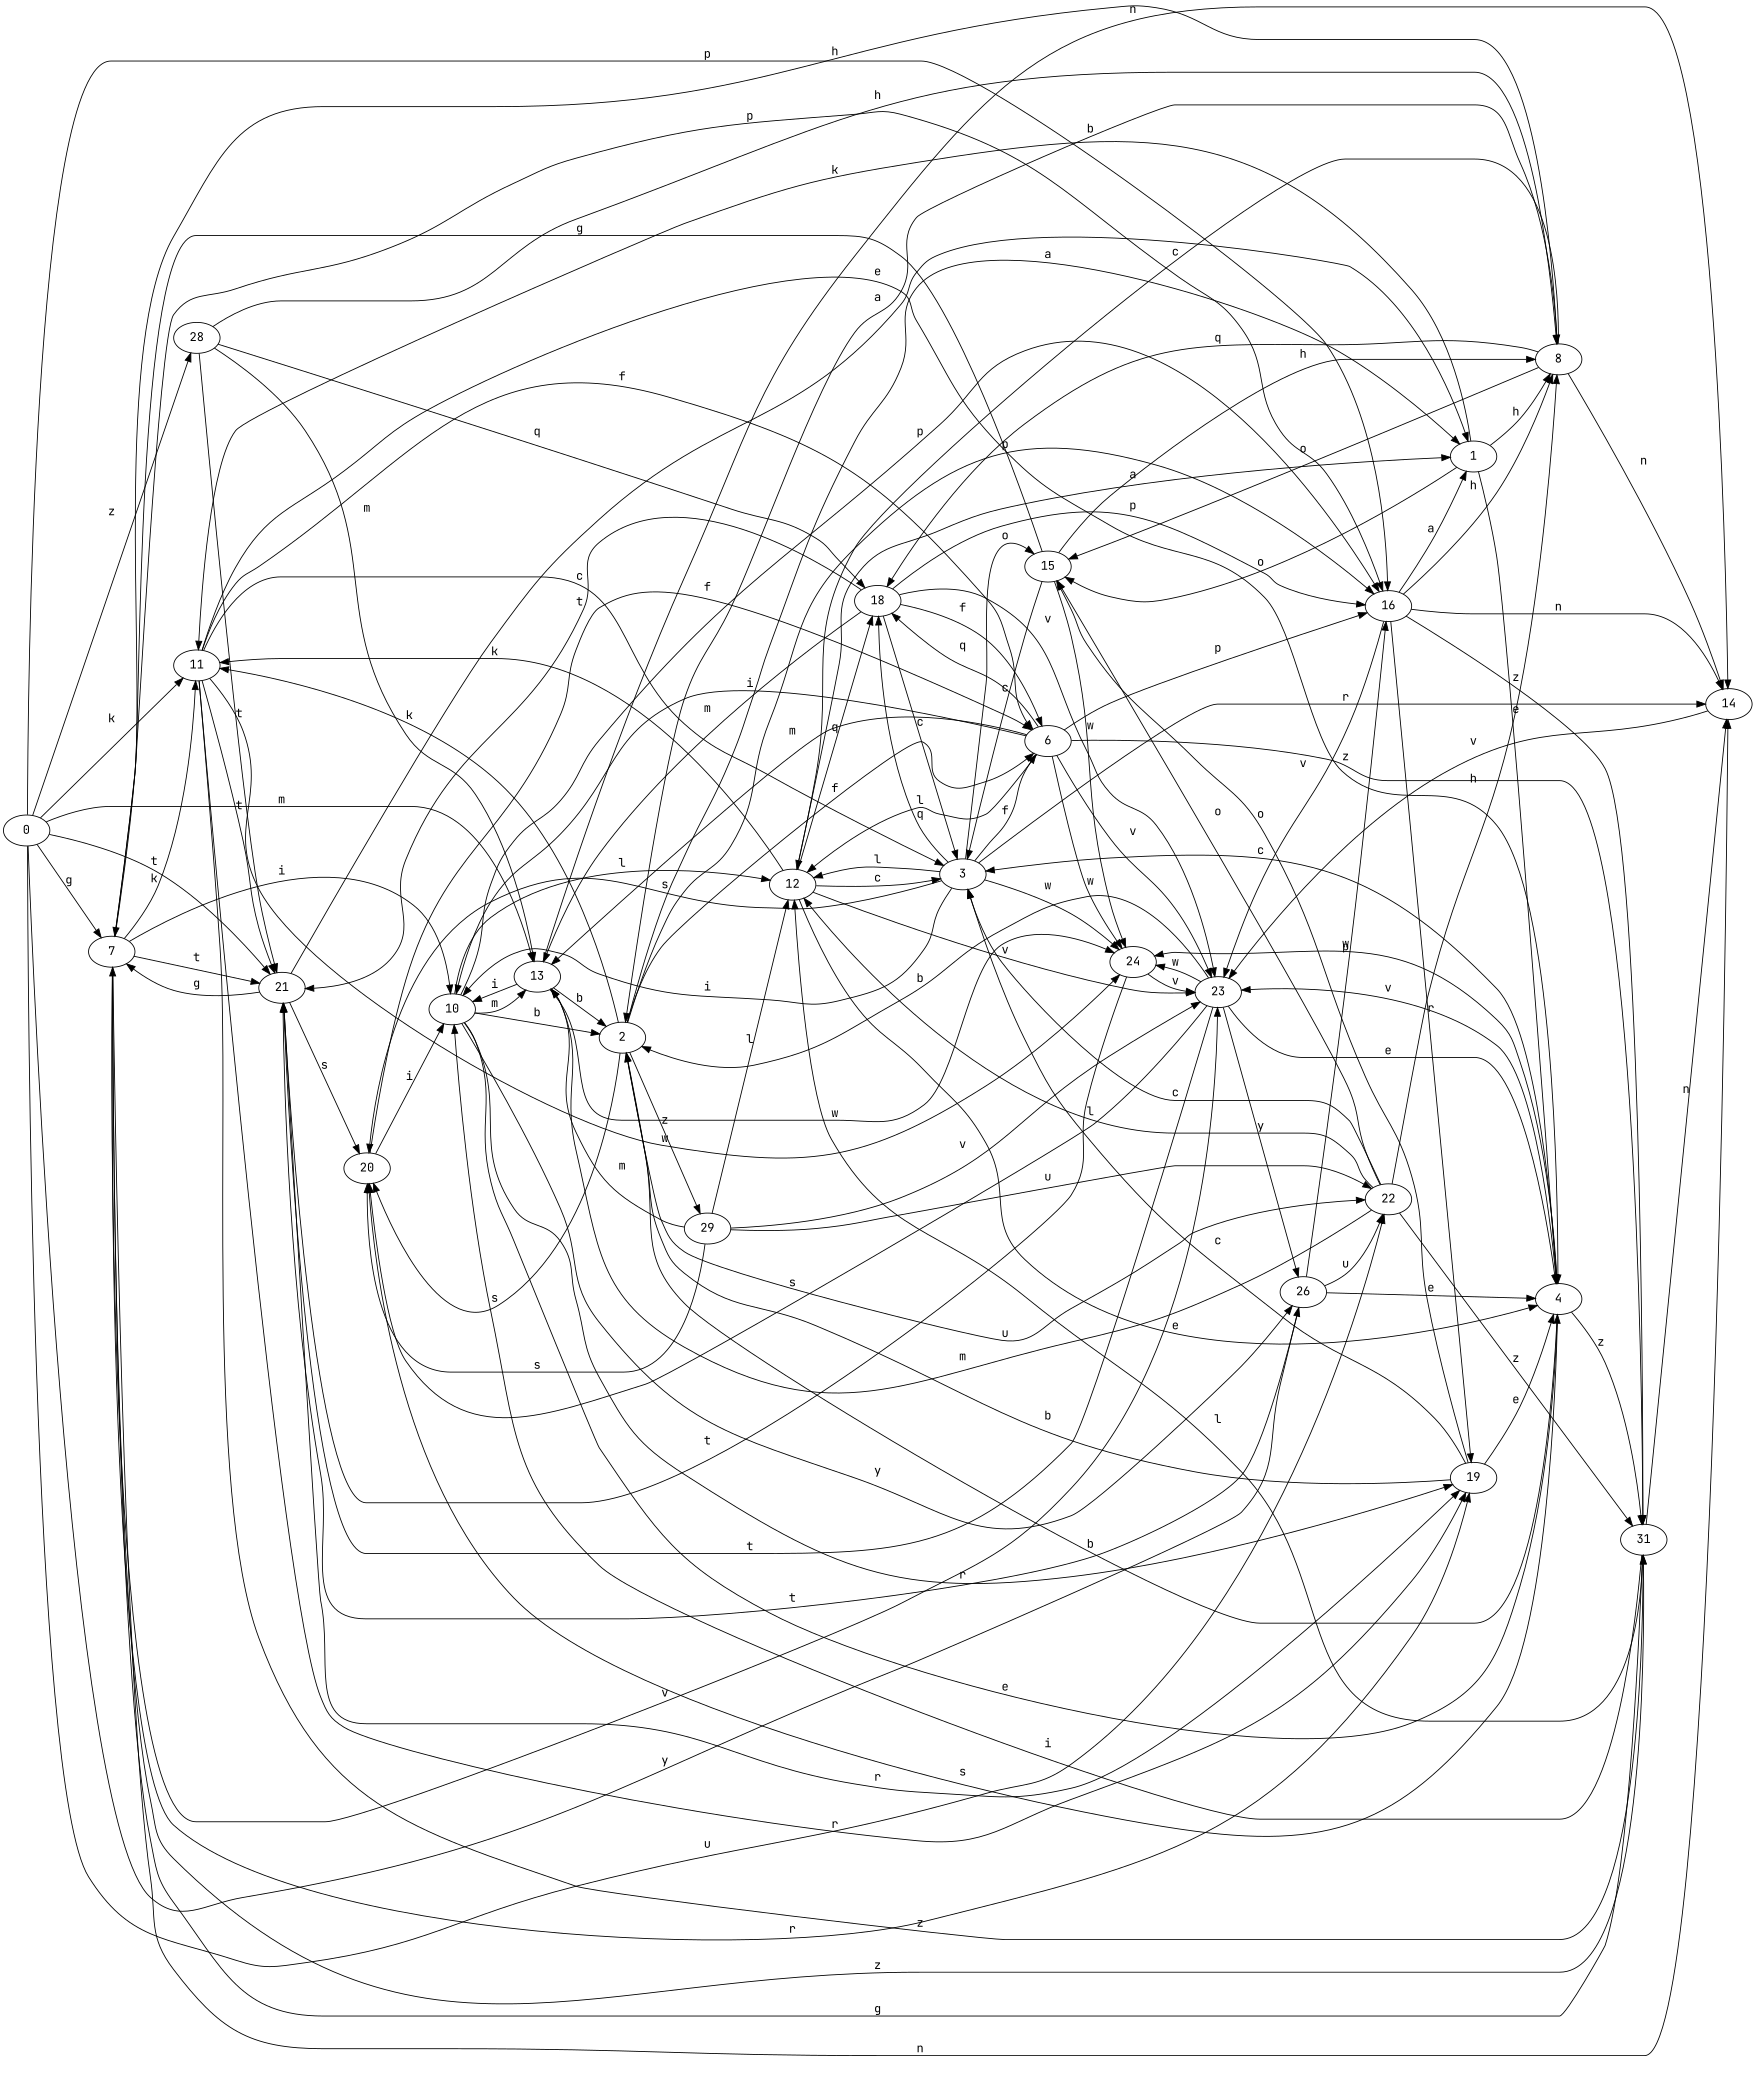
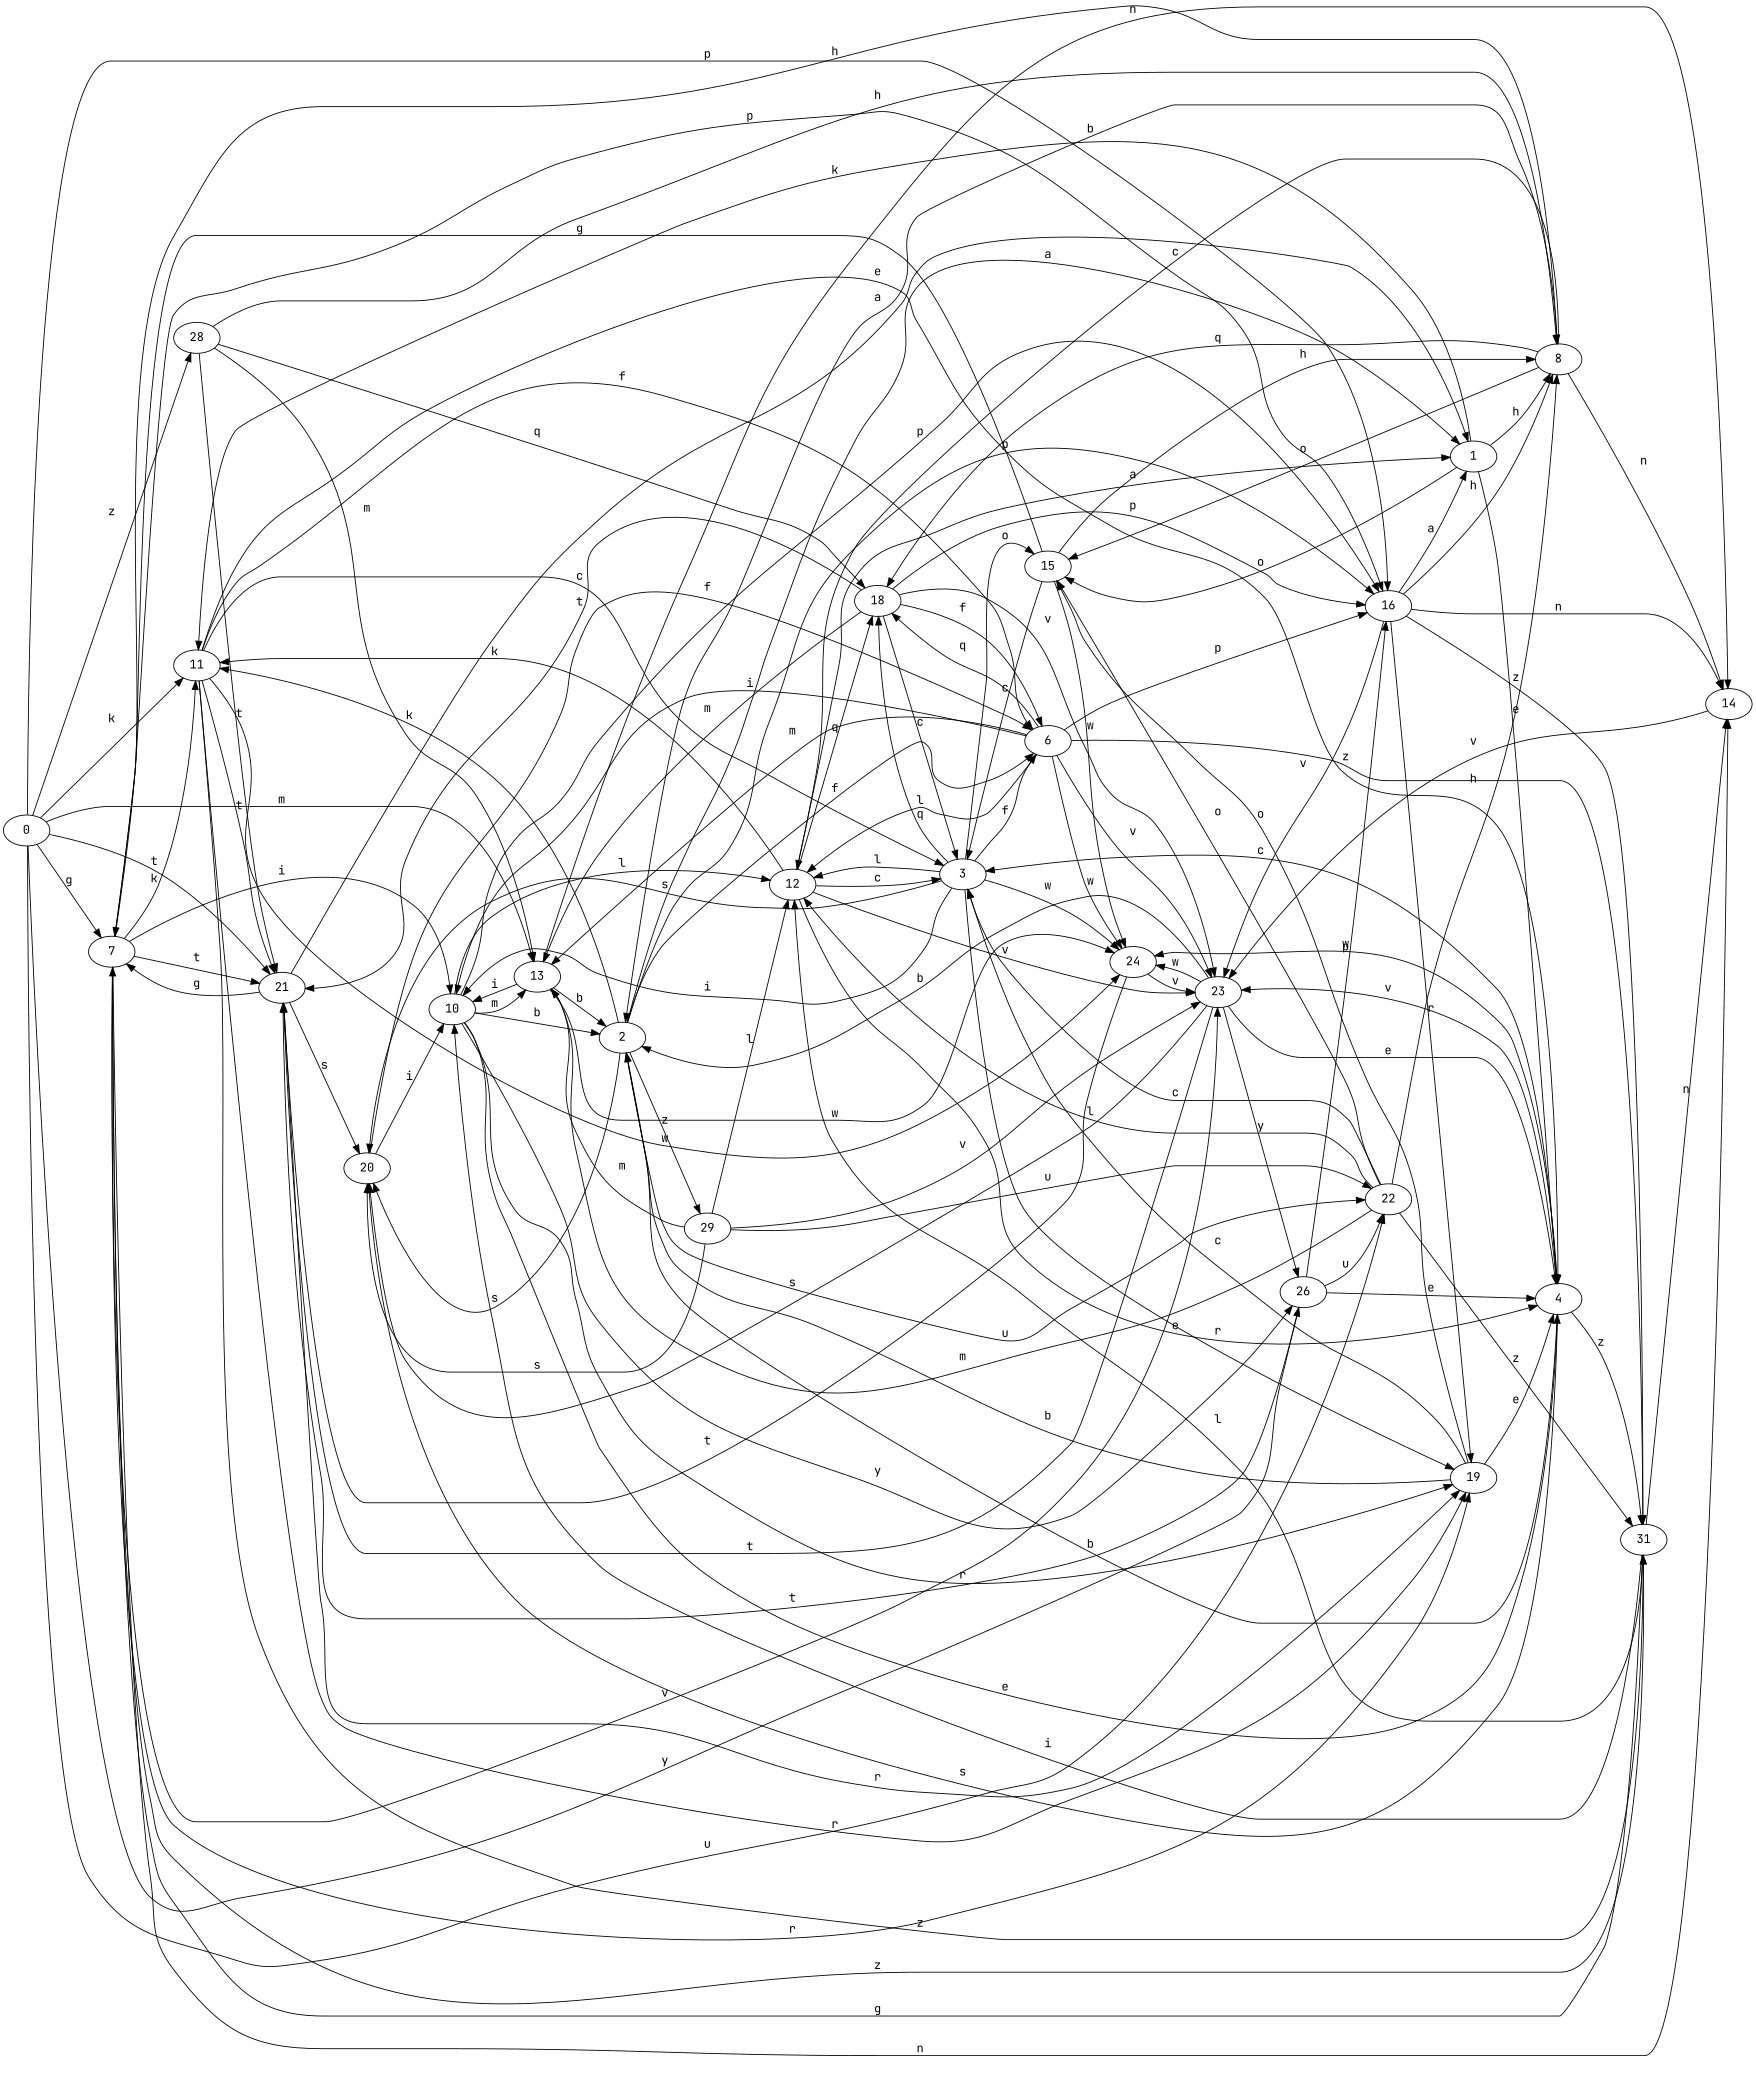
  strict digraph {
    fontname="JetBrains Mono"
    rankdir=LR
    node [fontname="JetBrains Mono"]
    edge [fontname="JetBrains Mono"]
    0
    7
    11
    13
    16
    21
    22
    26
    28
    8
    10
    19
    23
    31
    14
    4
    6
    3
    24
    2
    1
    20
    15
    12
    18
    29
    0 -> 7 [label=g]
    0 -> 11 [label=k]
    0 -> 13 [label=m]
    0 -> 16 [label=p]
    0 -> 21 [label=t]
    0 -> 22 [label=u]
    0 -> 26 [label=y]
    0 -> 28 [label=z]
    7 -> 11 [label=k]
    7 -> 16 [label=p]
    7 -> 21 [label=t]
    7 -> 8 [label=h]
    7 -> 10 [label=i]
    7 -> 19 [label=r]
    7 -> 23 [label=v]
    7 -> 31 [label=z]
    7 -> 14 [label=n]
    11 -> 21 [label=t]
    11 -> 19 [label=r]
    11 -> 31 [label=z]
    11 -> 4 [label=e]
    11 -> 6 [label=f]
    11 -> 3 [label=c]
    11 -> 24 [label=w]
    13 -> 10 [label=i]
    13 -> 14 [label=n]
    13 -> 24 [label=w]
    13 -> 2 [label=b]
    16 -> 8 [label=h]
    16 -> 19 [label=r]
    16 -> 23 [label=v]
    16 -> 31 [label=z]
    16 -> 14 [label=n]
    16 -> 1 [label=a]
    21 -> 7 [label=g]
    21 -> 19 [label=r]
    21 -> 1 [label=a]
    21 -> 20 [label=s]
    22 -> 13 [label=m]
    22 -> 8 [label=h]
    22 -> 31 [label=z]
    22 -> 3 [label=c]
    22 -> 15 [label=o]
    22 -> 12 [label=l]
    26 -> 16 [label=p]
    26 -> 21 [label=t]
    26 -> 22 [label=u]
    26 -> 4 [label=e]
    28 -> 13 [label=m]
    28 -> 21 [label=t]
    28 -> 8 [label=h]
    28 -> 18 [label=q]
    8 -> 14 [label=n]
    8 -> 2 [label=b]
    8 -> 15 [label=o]
    8 -> 12 [label=c]
    8 -> 18 [label=q]
    10 -> 13 [label=m]
    10 -> 16 [label=p]
    10 -> 26 [label=y]
    10 -> 19 [label=r]
    10 -> 4 [label=e]
    10 -> 2 [label=b]
    10 -> 12 [label=l]
    19 -> 4 [label=e]
    19 -> 3 [label=c]
    19 -> 2 [label=b]
    19 -> 15 [label=o]
    23 -> 21 [label=t]
    23 -> 26 [label=y]
    23 -> 4 [label=e]
    23 -> 24 [label=w]
    23 -> 2 [label=b]
    23 -> 20 [label=s]
    31 -> 7 [label=g]
    31 -> 10 [label=i]
    31 -> 14 [label=n]
    31 -> 12 [label=l]
    14 -> 23 [label=v]
    4 -> 23 [label=v]
    4 -> 31 [label=z]
    4 -> 3 [label=c]
    4 -> 24 [label=w]
    4 -> 2 [label=b]
    4 -> 20 [label=s]
    6 -> 13 [label=m]
    6 -> 16 [label=p]
    6 -> 10 [label=i]
    6 -> 23 [label=v]
    6 -> 31 [label=z]
    6 -> 24 [label=w]
    6 -> 12 [label=l]
    6 -> 18 [label=q]
    3 -> 10 [label=i]
-   3 -> 14 [label=r]
+   3 -> 19 [label=r]
    3 -> 6 [label=f]
    3 -> 24 [label=w]
    3 -> 20 [label=s]
    3 -> 15 [label=o]
    3 -> 12 [label=l]
    3 -> 18 [label=q]
    24 -> 21 [label=t]
    24 -> 23 [label=v]
    2 -> 11 [label=k]
    2 -> 16 [label=p]
    2 -> 22 [label=u]
    2 -> 6 [label=f]
    2 -> 1 [label=a]
    2 -> 20 [label=s]
    2 -> 29 [label=z]
    1 -> 11 [label=k]
    1 -> 8 [label=h]
    1 -> 4 [label=e]
    1 -> 15 [label=o]
    20 -> 10 [label=i]
    20 -> 6 [label=f]
    15 -> 7 [label=g]
    15 -> 8 [label=h]
    15 -> 3 [label=c]
    15 -> 24 [label=w]
    12 -> 11 [label=k]
    12 -> 23 [label=v]
    12 -> 4 [label=e]
    12 -> 3 [label=c]
    12 -> 1 [label=a]
    12 -> 18 [label=q]
    18 -> 13 [label=m]
    18 -> 16 [label=p]
    18 -> 21 [label=t]
    18 -> 23 [label=v]
    18 -> 6 [label=f]
    18 -> 3 [label=c]
    29 -> 13 [label=m]
    29 -> 22 [label=u]
    29 -> 23 [label=v]
    29 -> 20 [label=s]
    29 -> 12 [label=l]
  }
